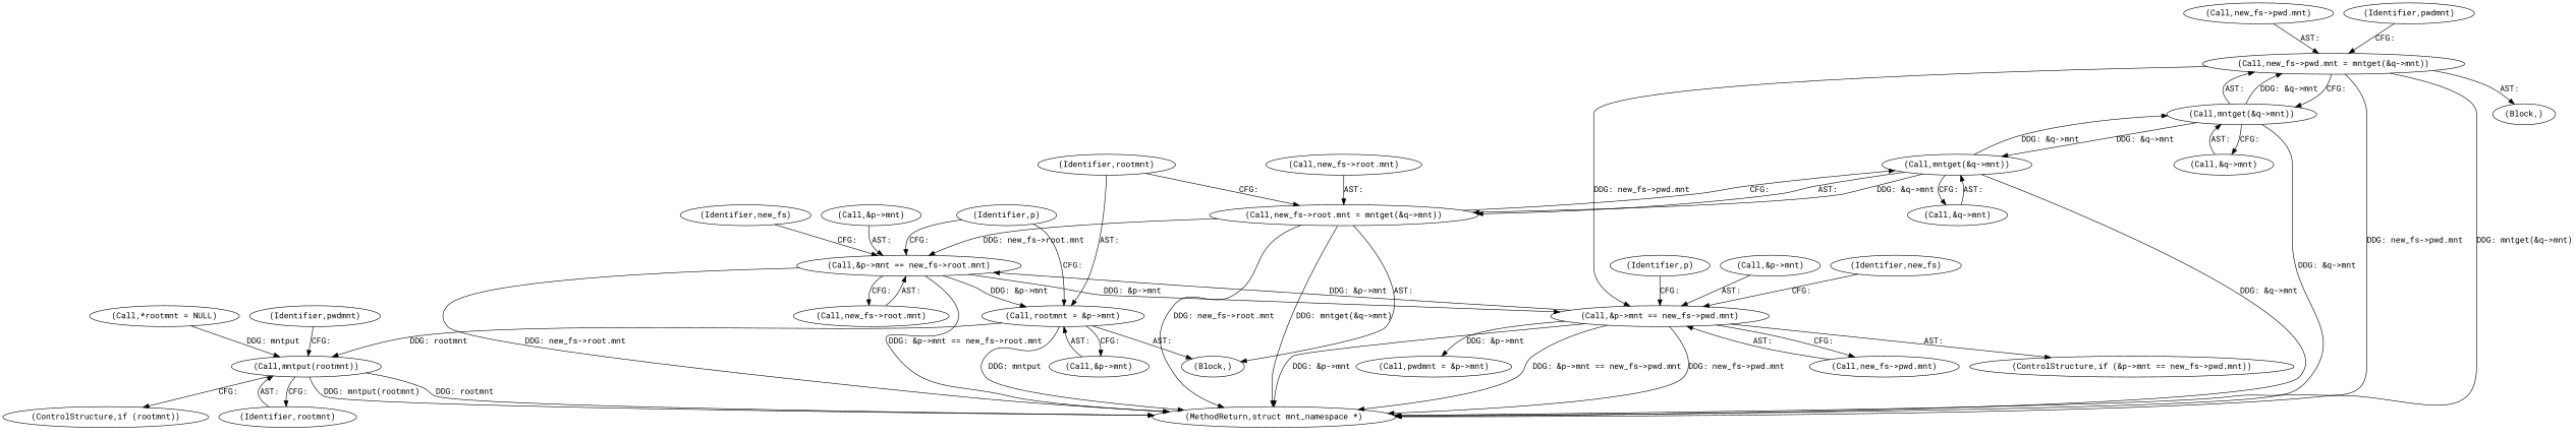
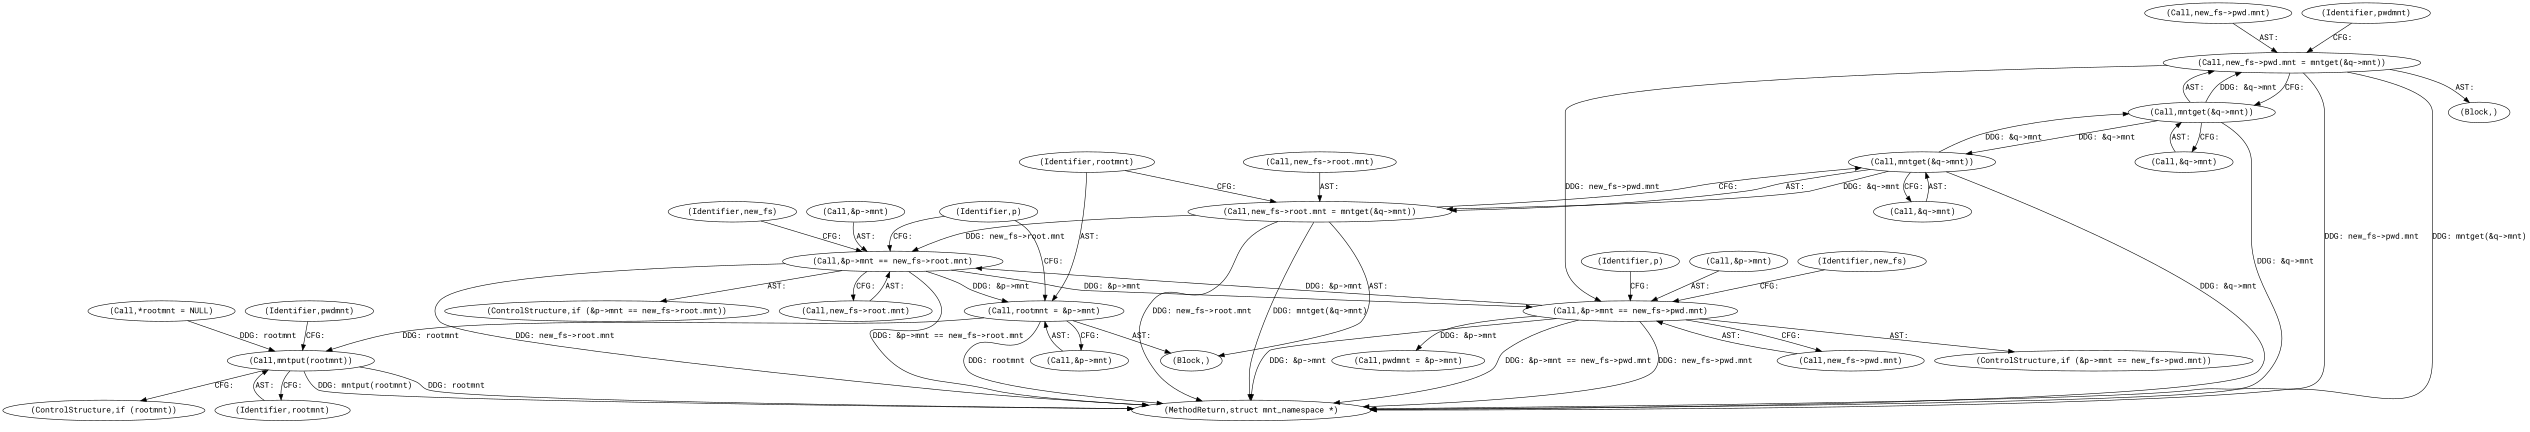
  digraph {
    fontname="Roboto Mono"
    node [fontname="Roboto Mono"]
    edge [fontname="Roboto Mono"]
    n1 [label="(Call,rootmnt = &p->mnt)"]
    n2 [label="(Call,mntput(rootmnt))"]
    n3 [label="(MethodReturn,struct mnt_namespace *)"]
    n4 [label="(Call,&p->mnt)"]
    n5 [label="(Block,)"]
    n6 [label="(ControlStructure,if (rootmnt))"]
    n7 [label="(Identifier,rootmnt)"]
    n8 [label="(Call,&p->mnt == new_fs->root.mnt)"]
    n9 [label="(Call,&p->mnt == new_fs->pwd.mnt)"]
+   n10 [label="(ControlStructure,if (&p->mnt == new_fs->root.mnt))"]
    n11 [label="(Call,new_fs->root.mnt)"]
    n12 [label="(ControlStructure,if (&p->mnt == new_fs->pwd.mnt))"]
    n13 [label="(Call,new_fs->pwd.mnt)"]
    n14 [label="(Call,pwdmnt = &p->mnt)"]
    n15 [label="(Call,new_fs->pwd.mnt = mntget(&q->mnt))"]
    n16 [label="(Call,mntget(&q->mnt))"]
    n17 [label="(Block,)"]
    n18 [label="(Call,mntget(&q->mnt))"]
    n19 [label="(Call,&q->mnt)"]
    n20 [label="(Call,new_fs->root.mnt = mntget(&q->mnt))"]
    n21 [label="(Call,&q->mnt)"]
    n22 [label="(Call,*rootmnt = NULL)"]
    n23 [label="(Identifier,new_fs)"]
    n24 [label="(Identifier,p)"]
    n25 [label="(Identifier,rootmnt)"]
    n26 [label="(Call,&p->mnt)"]
    n27 [label="(Call,new_fs->pwd.mnt)"]
    n28 [label="(Identifier,pwdmnt)"]
    n29 [label="(Call,new_fs->root.mnt)"]
    n30 [label="(Call,&p->mnt)"]
    n31 [label="(Identifier,pwdmnt)"]
    n32 [label="(Identifier,p)"]
    n33 [label="(Identifier,new_fs)"]
    n1 -> n2 [label="DDG: rootmnt"]
-   n1 -> n3 [label="DDG: mntput"]
+   n1 -> n3 [label="DDG: rootmnt"]
    n1 -> n4 [label="CFG: "]
    n1 -> n5 [label="AST: "]
    n2 -> n3 [label="DDG: rootmnt"]
    n2 -> n3 [label="DDG: mntput(rootmnt)"]
    n2 -> n6 [label="CFG: "]
    n2 -> n7 [label="CFG: "]
    n4 -> n1 [label="AST: "]
    n7 -> n2 [label="AST: "]
    n8 -> n1 [label="DDG: &p->mnt"]
    n8 -> n3 [label="DDG: &p->mnt == new_fs->root.mnt"]
    n8 -> n3 [label="DDG: new_fs->root.mnt"]
    n8 -> n9 [label="DDG: &p->mnt"]
+   n8 -> n10 [label="AST: "]
    n8 -> n11 [label="CFG: "]
    n9 -> n3 [label="DDG: new_fs->pwd.mnt"]
    n9 -> n3 [label="DDG: &p->mnt"]
    n9 -> n3 [label="DDG: &p->mnt == new_fs->pwd.mnt"]
    n9 -> n8 [label="DDG: &p->mnt"]
    n9 -> n12 [label="AST: "]
    n9 -> n13 [label="CFG: "]
    n9 -> n14 [label="DDG: &p->mnt"]
    n11 -> n8 [label="AST: "]
    n13 -> n9 [label="AST: "]
    n15 -> n3 [label="DDG: new_fs->pwd.mnt"]
    n15 -> n3 [label="DDG: mntget(&q->mnt)"]
    n15 -> n9 [label="DDG: new_fs->pwd.mnt"]
    n15 -> n16 [label="CFG: "]
    n15 -> n17 [label="AST: "]
    n16 -> n3 [label="DDG: &q->mnt"]
    n16 -> n15 [label="AST: "]
    n16 -> n15 [label="DDG: &q->mnt"]
    n16 -> n18 [label="DDG: &q->mnt"]
    n16 -> n19 [label="CFG: "]
    n18 -> n3 [label="DDG: &q->mnt"]
    n18 -> n16 [label="DDG: &q->mnt"]
    n18 -> n20 [label="AST: "]
    n18 -> n20 [label="DDG: &q->mnt"]
    n18 -> n21 [label="CFG: "]
    n19 -> n16 [label="AST: "]
    n20 -> n3 [label="DDG: new_fs->root.mnt"]
    n20 -> n3 [label="DDG: mntget(&q->mnt)"]
    n20 -> n5 [label="AST: "]
    n20 -> n8 [label="DDG: new_fs->root.mnt"]
    n20 -> n18 [label="CFG: "]
    n21 -> n18 [label="AST: "]
-   n22 -> n2 [label="DDG: mntput"]
+   n22 -> n2 [label="DDG: rootmnt"]
    n23 -> n8 [label="CFG: "]
    n24 -> n9 [label="CFG: "]
    n25 -> n1 [label="AST: "]
    n25 -> n20 [label="CFG: "]
    n26 -> n8 [label="AST: "]
    n27 -> n15 [label="AST: "]
    n28 -> n2 [label="CFG: "]
    n29 -> n20 [label="AST: "]
    n30 -> n9 [label="AST: "]
    n31 -> n15 [label="CFG: "]
    n32 -> n1 [label="CFG: "]
    n32 -> n8 [label="CFG: "]
    n33 -> n9 [label="CFG: "]
  }
